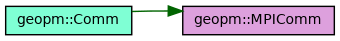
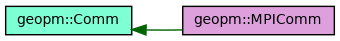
  digraph {
    rankdir=LR
    node [color=black fontname=Helvetica fontsize=10 shape=record style=filled]
    n1 [fillcolor=aquamarine fontcolor=black height=0.2 label="geopm::Comm" width=0.4]
    n2 [fillcolor=plum height=0.2 label="geopm::MPIComm" width=0.4]
-   n2 -> n1 [color=darkgreen dir=back fontname=Helvetica fontsize=10 labelfontname=Helvetica labelfontsize=10 style=solid]
+   n1 -> n2 [color=darkgreen dir=back fontname=Helvetica fontsize=10 labelfontname=Helvetica labelfontsize=10 style=solid]
  }
